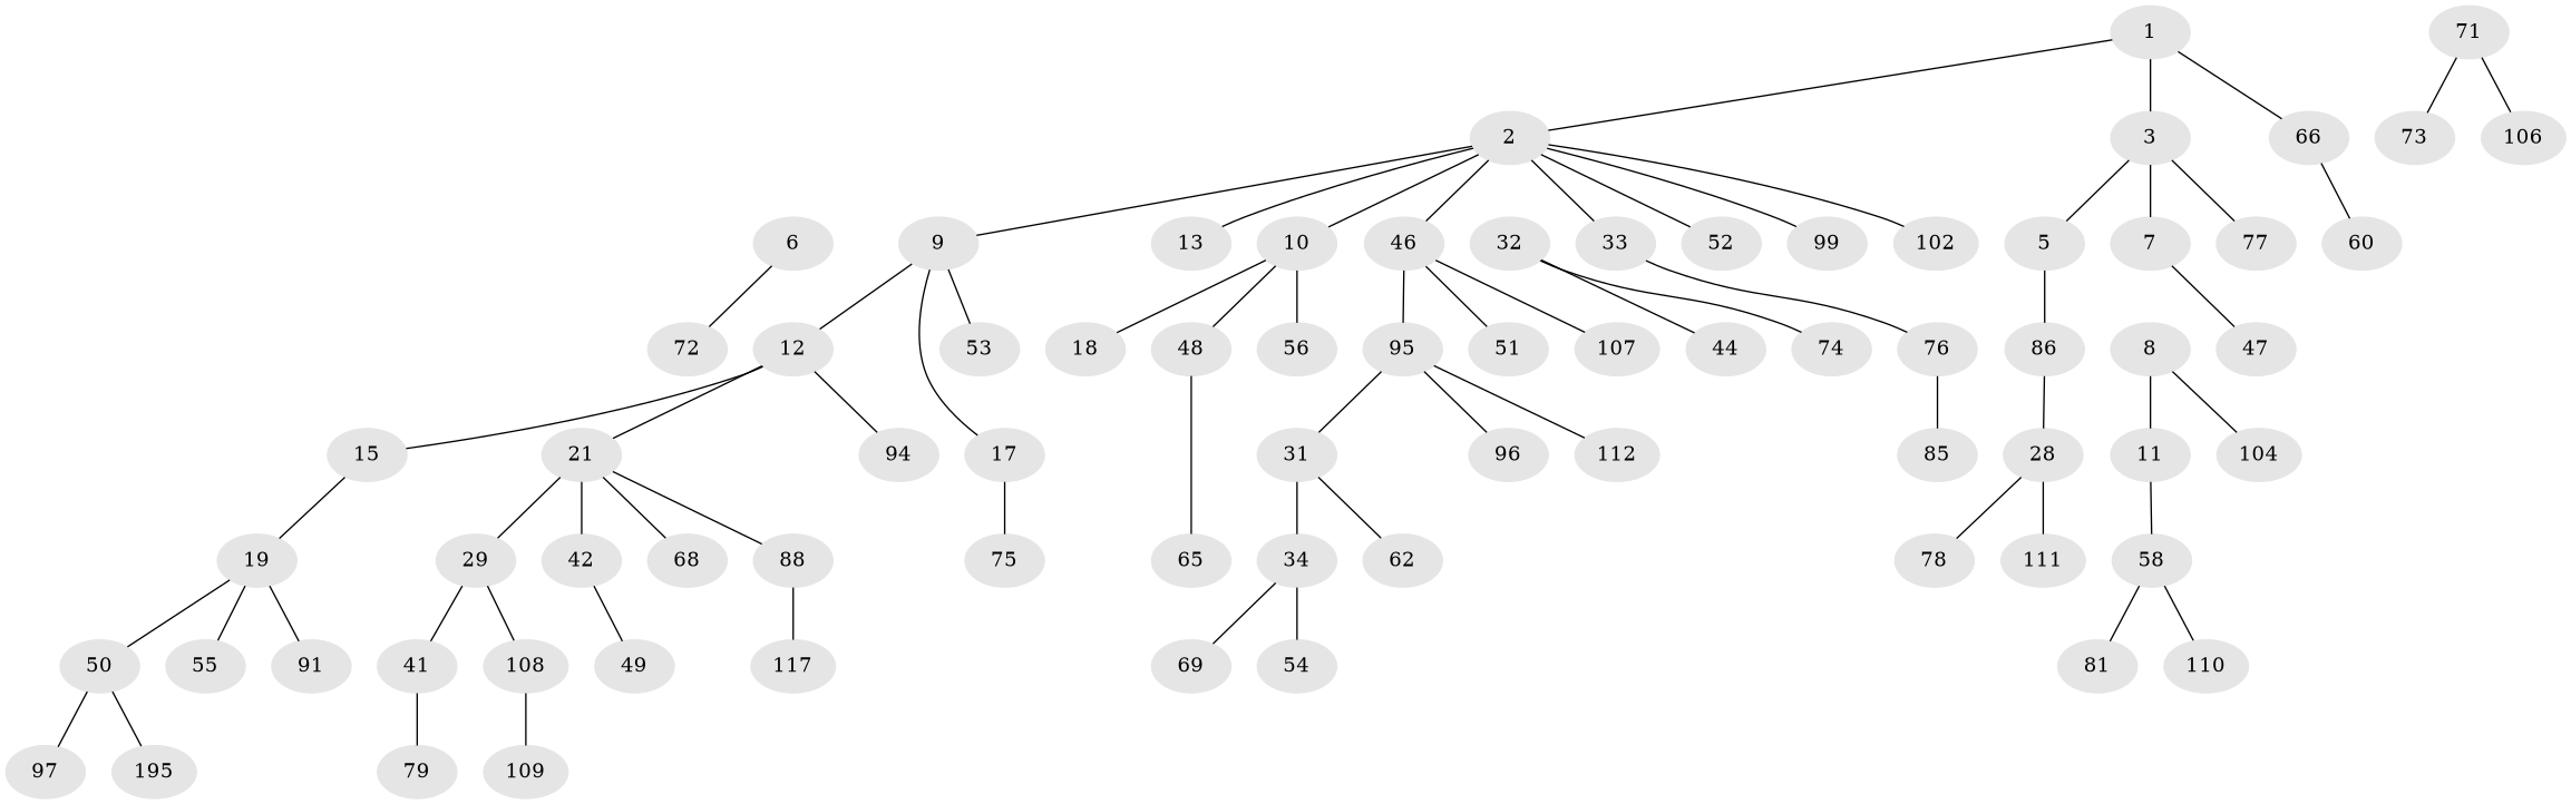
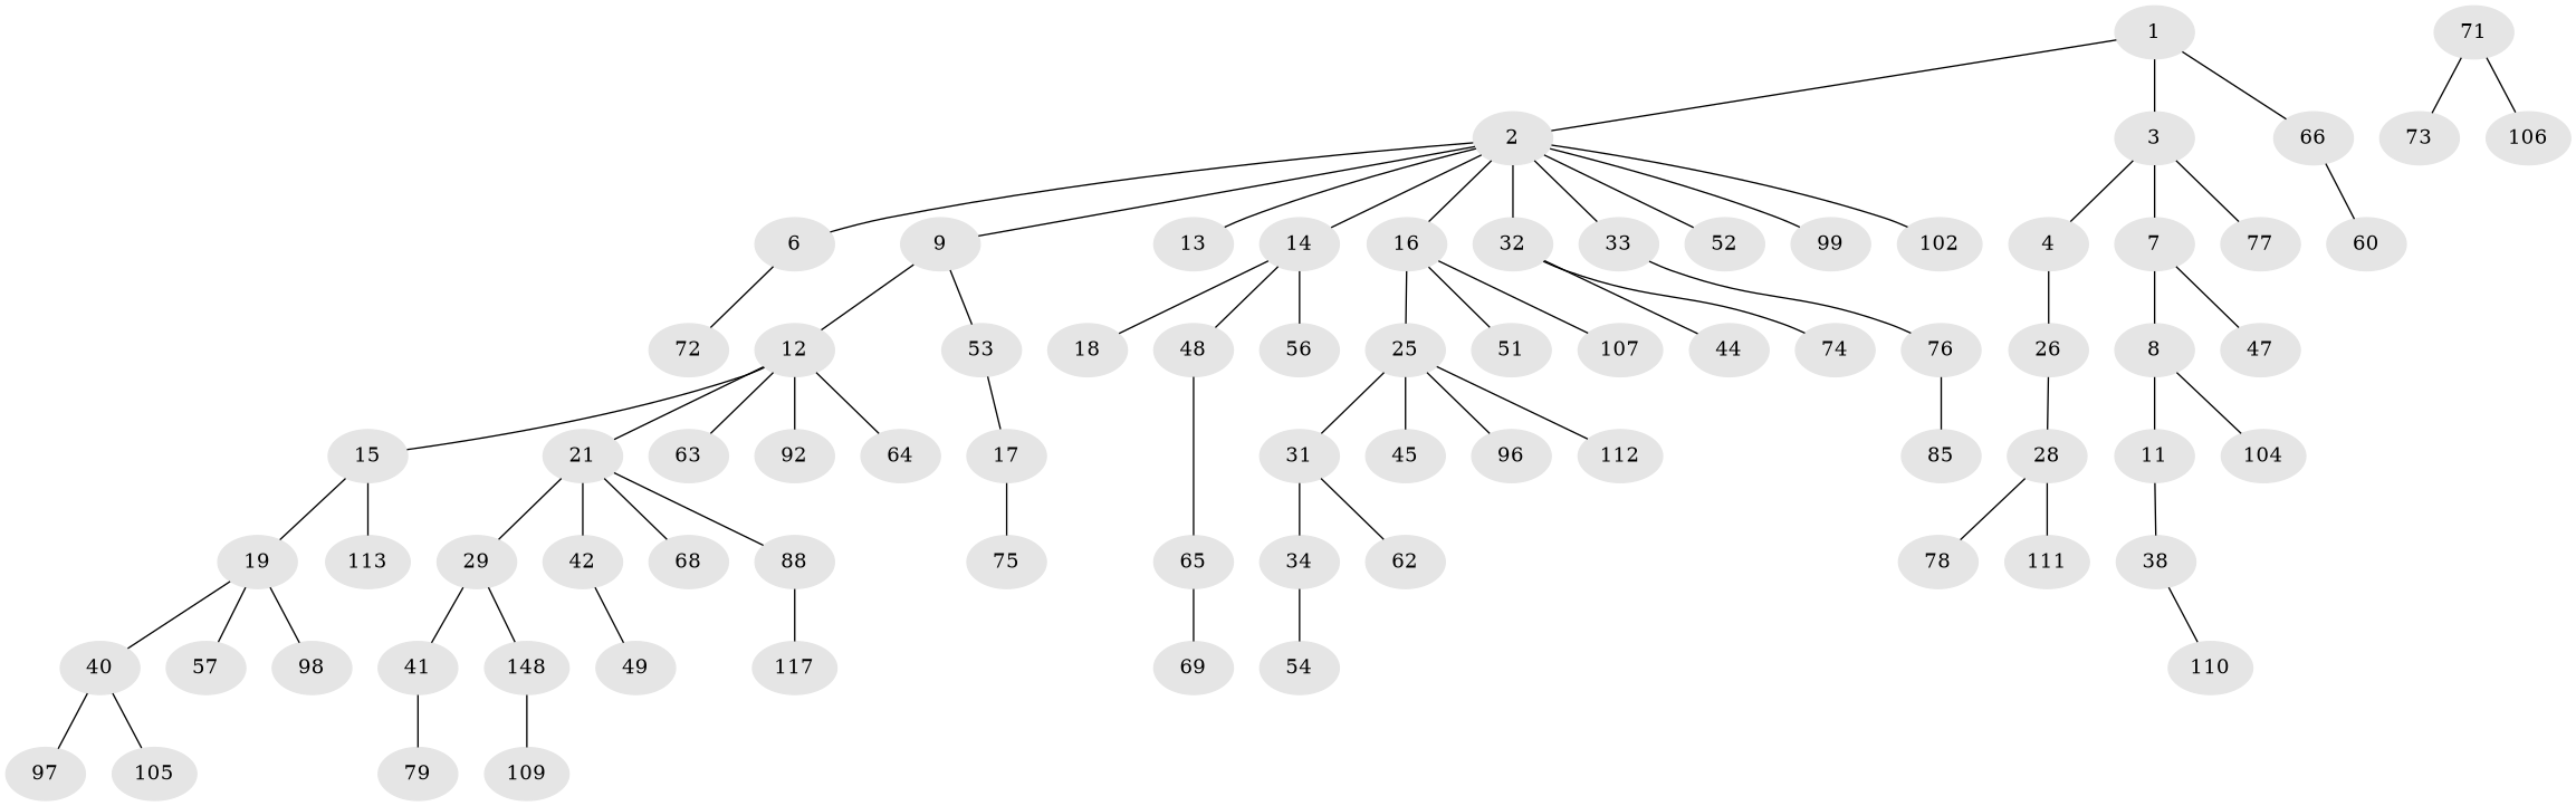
  graph {
    node [color=gray90 style=filled]
    1 [super="+20"]
    2 [super="+4"]
    3 [super="+23"]
    66
    6
    9 [super="+10"]
    13 [super="+50"]
-   14 [super="+36" label=10]
-   16 [label=46]
+   14 [super="+36"]
+   16
    32 [super="+35"]
    33 [super="+87"]
    52 [super="+70"]
    99
    102
-   5 [super="+84"]
+   5 [super="+84" label=4]
    7 [super="+22"]
    77
    60 [super="+116"]
    72
    12 [super="+80"]
    17 [super="+27"]
    53
    18 [super="+95"]
    48
    56
-   25 [super="+46" label=95]
+   25 [super="+46"]
    51
    107
    44
    74
    76 [super="+90"]
-   26 [label=86]
+   26
    8 [super="+82"]
    47
    11
    104
-   38 [super="+58" label=58]
+   38 [super="+58"]
    28 [super="+43"]
    15 [super="+37"]
    21 [super="+30"]
-   94
+   63
+   92
+   94 [label=64]
    75 [super="+86"]
-   81
    110 [super="+118"]
    19 [super="+24"]
+   113
    29 [super="+100"]
    42 [super="+59"]
    68
    88 [super="+103"]
    65 [super="+93"]
-   40 [super="+61" label=50]
-   55
-   98 [label=91]
+   40 [super="+61"]
+   55 [label=57]
+   98
    31 [super="+64"]
+   45
    96
    112
    97
-   105 [label=195]
+   105
    41
-   108 [super="+114"]
+   108 [super="+114" label=148]
    49
    117
    34 [super="+39"]
    62 [super="+67"]
    78 [super="+101"]
    111
    79
    109
    54 [super="+83"]
    69
    85 [super="+89"]
    71 [super="+115"]
    73 [super="+91"]
    106
    1 -- 2
    1 -- 3
    1 -- 66
+   2 -- 6
    2 -- 9
    2 -- 13
    2 -- 14
    2 -- 16
+   2 -- 32
    2 -- 33
    2 -- 52
    2 -- 99
    2 -- 102
    3 -- 5
    3 -- 7
    3 -- 77
    66 -- 60
    6 -- 72
    9 -- 12
-   9 -- 17
+   53 -- 17
    9 -- 53
    14 -- 18
    14 -- 48
    14 -- 56
    16 -- 25
    16 -- 51
    16 -- 107
    32 -- 44
    32 -- 74
    33 -- 76
    5 -- 26
+   7 -- 8
    7 -- 47
    12 -- 15
    12 -- 21
+   12 -- 63
+   12 -- 92
    12 -- 94
    17 -- 75
    48 -- 65
    25 -- 31
+   25 -- 45
    25 -- 96
    25 -- 112
    76 -- 85
    26 -- 28
    8 -- 11
    8 -- 104
    11 -- 38
-   38 -- 81
    38 -- 110
    28 -- 78
    28 -- 111
    15 -- 19
+   15 -- 113
    21 -- 29
    21 -- 42
    21 -- 68
    21 -- 88
    19 -- 40
    19 -- 55
    19 -- 98
    29 -- 41
    29 -- 108
    42 -- 49
    88 -- 117
    40 -- 97
    40 -- 105
    31 -- 34
    31 -- 62
    41 -- 79
    108 -- 109
    34 -- 54
-   34 -- 69
+   65 -- 69
    71 -- 73
    71 -- 106
  }
